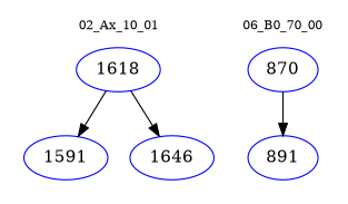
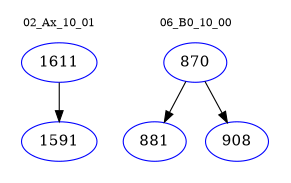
  digraph {
    node [color=blue]
    edge [color=black]
-   n1 [label=1618]
+   n1 [label=1611]
    n2 [label=1591]
-   n3 [label=1646]
    n4 [label=870]
-   n5 [label=891]
+   n5 [label=881]
+   n6 [label=908]
    subgraph cluster_1 {
      color=white
      fontsize=10
      label="02_Ax_10_01"
      n1
      n2
-     n3
    }
    subgraph cluster_2 {
      color=white
      fontsize=10
-     label="06_B0_70_00"
+     label="06_B0_10_00"
      n4
      n5
+     n6
    }
    n1 -> n2
-   n1 -> n3
    n4 -> n5
+   n4 -> n6
  }
